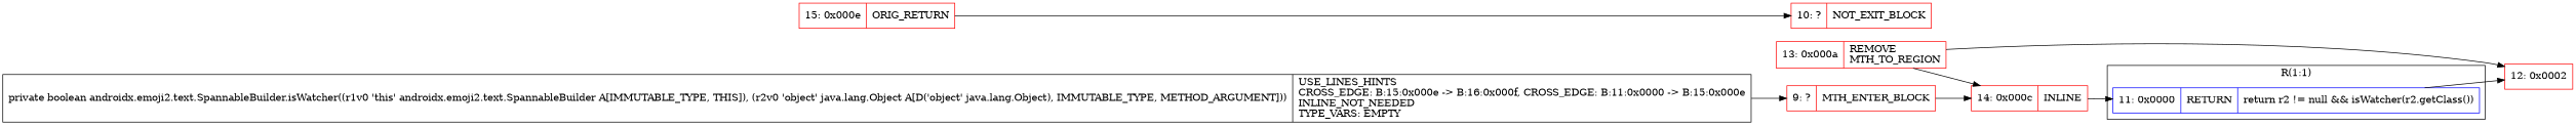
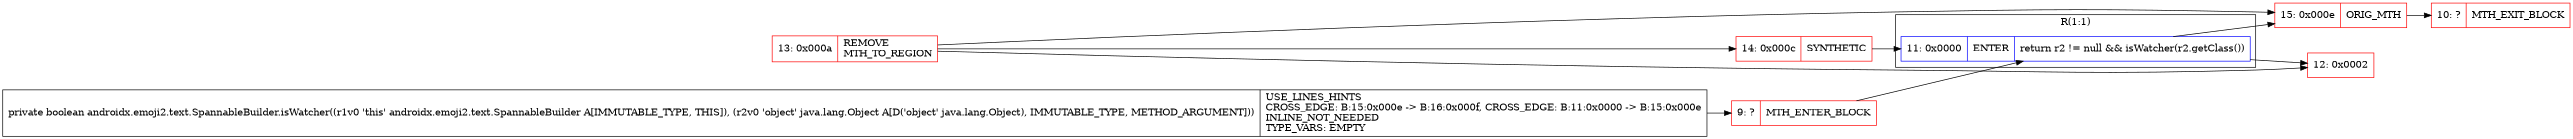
  digraph {
    rankdir=LR
    node [color=red shape=record]
-   n1 [color=blue label="{11\:\ 0x0000|RETURN\l|return r2 != null && isWatcher(r2.getClass())\l}"]
+   n1 [color=blue label="{11\:\ 0x0000|ENTER\l|return r2 != null && isWatcher(r2.getClass())\l}"]
    n2 [label="{12\:\ 0x0002}"]
-   n3 [label="{15\:\ 0x000e|ORIG_RETURN\l}"]
-   n4 [label="{10\:\ ?|NOT_EXIT_BLOCK\l}"]
+   n3 [label="{15\:\ 0x000e|ORIG_MTH\l}"]
+   n4 [label="{10\:\ ?|MTH_EXIT_BLOCK\l}"]
    n5 [label="{9\:\ ?|MTH_ENTER_BLOCK\l}"]
    n6 [label="{13\:\ 0x000a|REMOVE\lMTH_TO_REGION\l}"]
-   n7 [label="{14\:\ 0x000c|INLINE\l}"]
+   n7 [label="{14\:\ 0x000c|SYNTHETIC\l}"]
    n8 [label="{private boolean androidx.emoji2.text.SpannableBuilder.isWatcher((r1v0 'this' androidx.emoji2.text.SpannableBuilder A[IMMUTABLE_TYPE, THIS]), (r2v0 'object' java.lang.Object A[D('object' java.lang.Object), IMMUTABLE_TYPE, METHOD_ARGUMENT]))  | USE_LINES_HINTS\lCROSS_EDGE: B:15:0x000e \-\> B:16:0x000f, CROSS_EDGE: B:11:0x0000 \-\> B:15:0x000e\lINLINE_NOT_NEEDED\lTYPE_VARS: EMPTY\l}" color=""]
    subgraph cluster_1 {
      label="R(1:1)"
      n1
    }
    n1 -> n2
+   n1 -> n3
    n3 -> n4
-   n5 -> n7
+   n5 -> n1
    n6 -> n2
+   n6 -> n3
    n6 -> n7
    n7 -> n1
    n8 -> n5
  }
